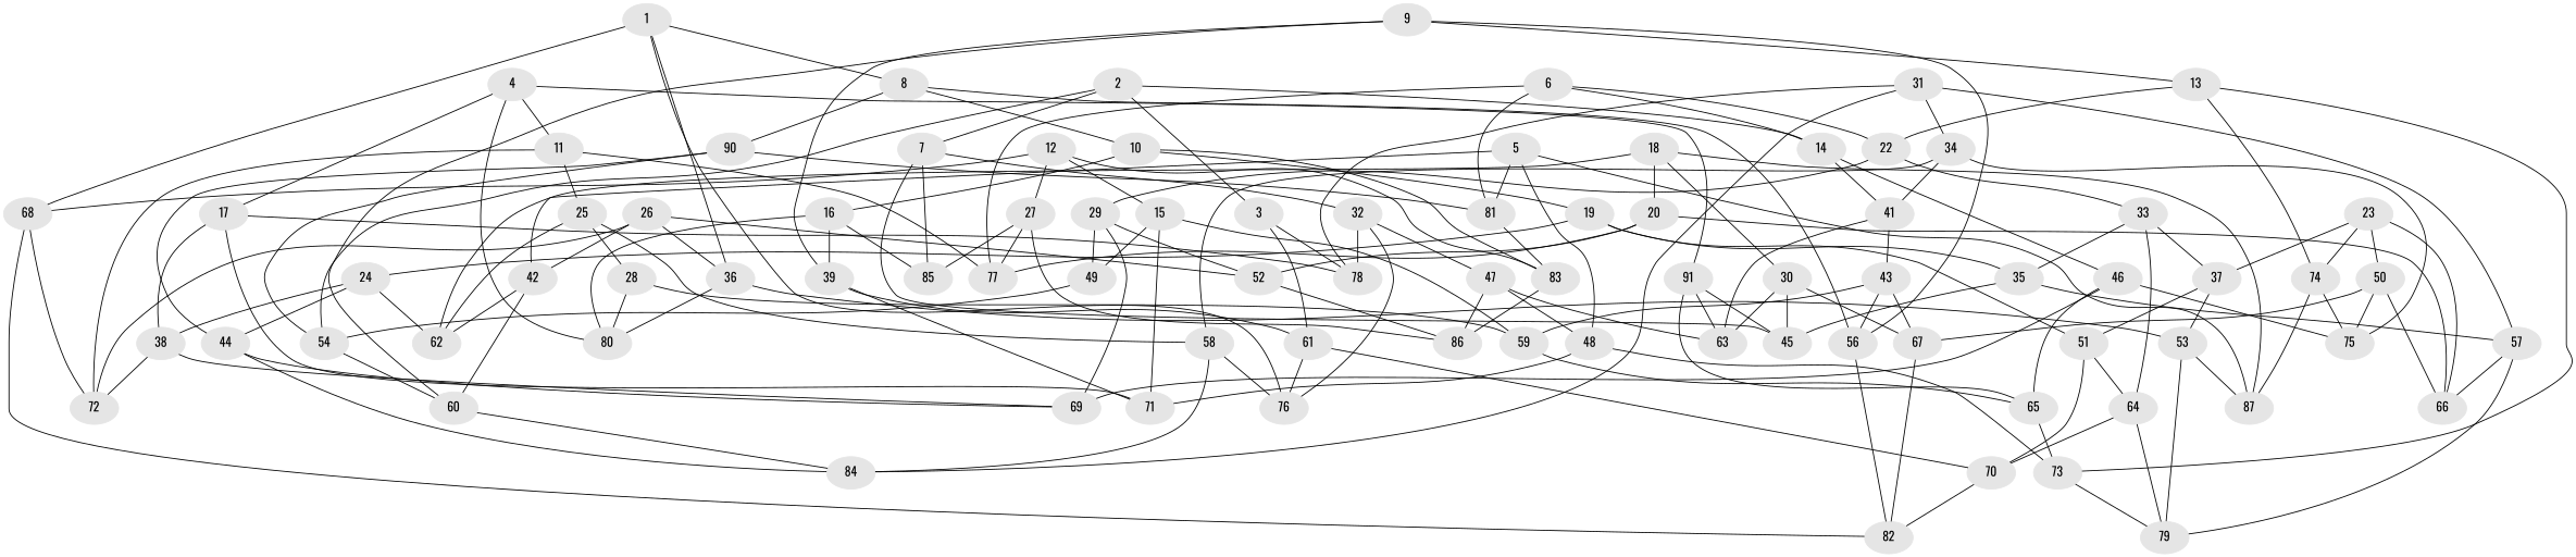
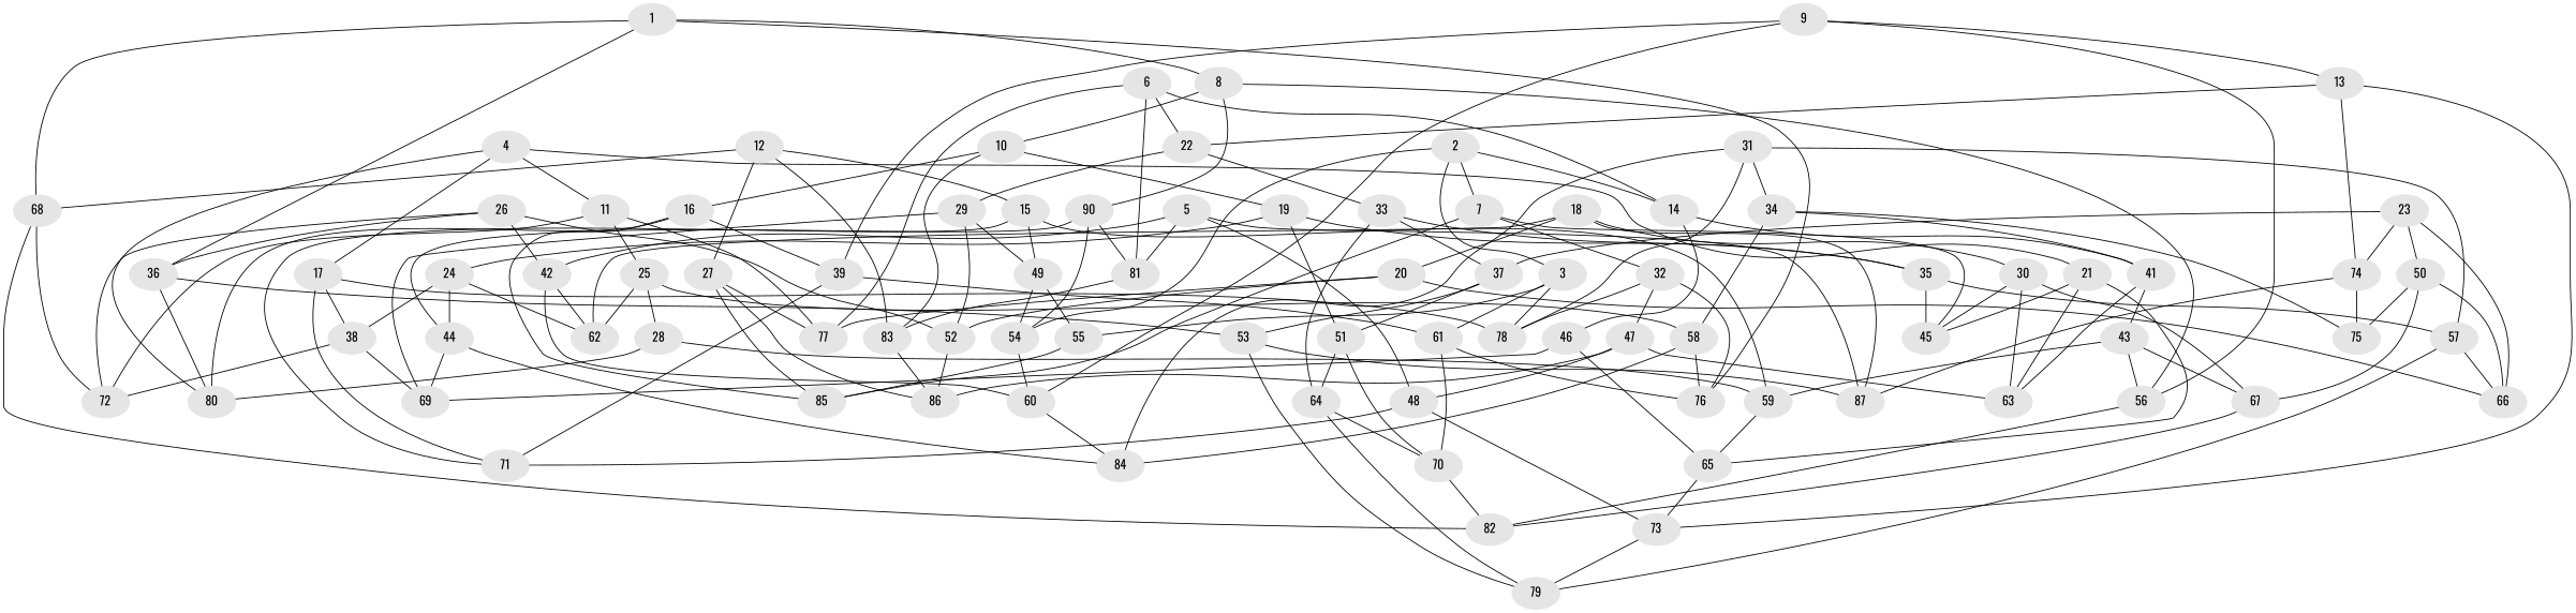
  graph {
    fontname=Oswald
    node [color=gray90 fontname=Oswald style=filled]
    edge [fontname=Oswald]
    1
    8
    36
    68
    76
    10
    n7 [label=90]
    56
    80
    53
    72
    82
    2
    3
    7
    14
    54
+   55
    61
    78
    32
    45
    85
    41
    46
    60
    70
    4
    11
    17
-   21 [label=91]
+   21
    77
    25
    71
    38
    63
    65
    5
    42
    48
    81
    87
    62
    73
    83
    6
    22
    29
    33
    47
    16
    19
    44
    9
    13
    39
    74
    84
    24
    35
    51
    86
    28
    58
    12
    15
    27
    49
    59
    79
    75
    43
    69
    18
    20
    30
    52
    66
    67
    57
    64
    37
    23
    50
    26
    31
    34
    1 -- 8
    1 -- 36
    1 -- 68
    1 -- 76
    8 -- 10
    8 -- n7
    8 -- 56
    36 -- 80
    36 -- 53
    68 -- 72
    68 -- 82
    10 -- 83
    10 -- 16
    10 -- 19
    n7 -- 54
    n7 -- 81
    n7 -- 44
    56 -- 82
    53 -- 87
    53 -- 79
    2 -- 3
    2 -- 7
    2 -- 14
    2 -- 54
+   3 -- 55
    3 -- 61
    3 -- 78
    7 -- 32
    7 -- 45
    7 -- 85
    14 -- 41
    14 -- 46
    54 -- 60
+   55 -- 85
    61 -- 76
    61 -- 70
    32 -- 76
    32 -- 78
    32 -- 47
    41 -- 63
    41 -- 43
    46 -- 65
-   46 -- 75
    46 -- 69
    60 -- 84
    70 -- 82
    4 -- 80
    4 -- 11
    4 -- 17
    4 -- 21
    11 -- 72
    11 -- 77
    11 -- 25
    17 -- 78
    17 -- 71
    17 -- 38
    21 -- 45
    21 -- 63
    21 -- 65
    25 -- 62
    25 -- 28
    25 -- 58
    38 -- 72
    38 -- 69
    65 -- 73
    5 -- 42
    5 -- 48
    5 -- 81
    5 -- 87
    42 -- 60
    42 -- 62
    48 -- 71
    48 -- 73
    81 -- 83
    73 -- 79
    83 -- 86
    6 -- 14
    6 -- 77
    6 -- 81
    6 -- 22
    22 -- 29
    22 -- 33
    29 -- 49
    29 -- 69
    29 -- 52
    33 -- 35
    33 -- 64
    33 -- 37
    47 -- 63
    47 -- 48
    47 -- 86
    16 -- 80
    16 -- 85
    16 -- 39
    19 -- 24
    19 -- 35
    19 -- 51
    44 -- 84
    44 -- 69
    9 -- 56
    9 -- 60
    9 -- 13
    9 -- 39
    13 -- 73
    13 -- 22
    13 -- 74
    39 -- 61
    39 -- 71
    74 -- 87
    74 -- 75
    24 -- 38
    24 -- 62
    24 -- 44
    35 -- 45
    35 -- 57
    51 -- 70
    51 -- 64
    28 -- 80
    28 -- 59
    58 -- 76
    58 -- 84
    12 -- 68
    12 -- 83
    12 -- 15
    12 -- 27
    15 -- 71
    15 -- 49
    15 -- 59
    27 -- 85
    27 -- 77
    27 -- 86
    49 -- 54
+   49 -- 55
    59 -- 65
    43 -- 56
    43 -- 59
    43 -- 67
    18 -- 87
    18 -- 62
    18 -- 20
    18 -- 30
    20 -- 77
    20 -- 52
    20 -- 66
    30 -- 45
    30 -- 63
    30 -- 67
    52 -- 86
    67 -- 82
    57 -- 79
    57 -- 66
    64 -- 70
    64 -- 79
    37 -- 53
    37 -- 51
    23 -- 74
    23 -- 66
    23 -- 37
    23 -- 50
    50 -- 75
    50 -- 66
    50 -- 67
    26 -- 36
    26 -- 72
    26 -- 42
    26 -- 52
    31 -- 78
    31 -- 84
    31 -- 57
    31 -- 34
    34 -- 41
    34 -- 58
    34 -- 75
  }
